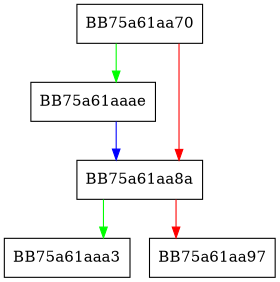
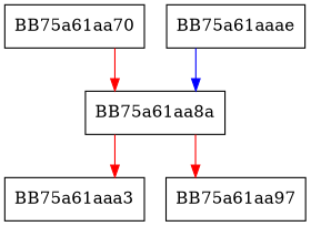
  digraph {
    splines=ortho
    node [shape=box]
    edge [color=green]
    BB75a61aa70
    BB75a61aaae
    BB75a61aa8a
    BB75a61aaa3
    BB75a61aa97
-   BB75a61aa70 -> BB75a61aaae
    BB75a61aa70 -> BB75a61aa8a [color=red]
    BB75a61aaae -> BB75a61aa8a [color=blue]
-   BB75a61aa8a -> BB75a61aaa3
+   BB75a61aa8a -> BB75a61aaa3 [color=red]
    BB75a61aa8a -> BB75a61aa97 [color=red]
  }
